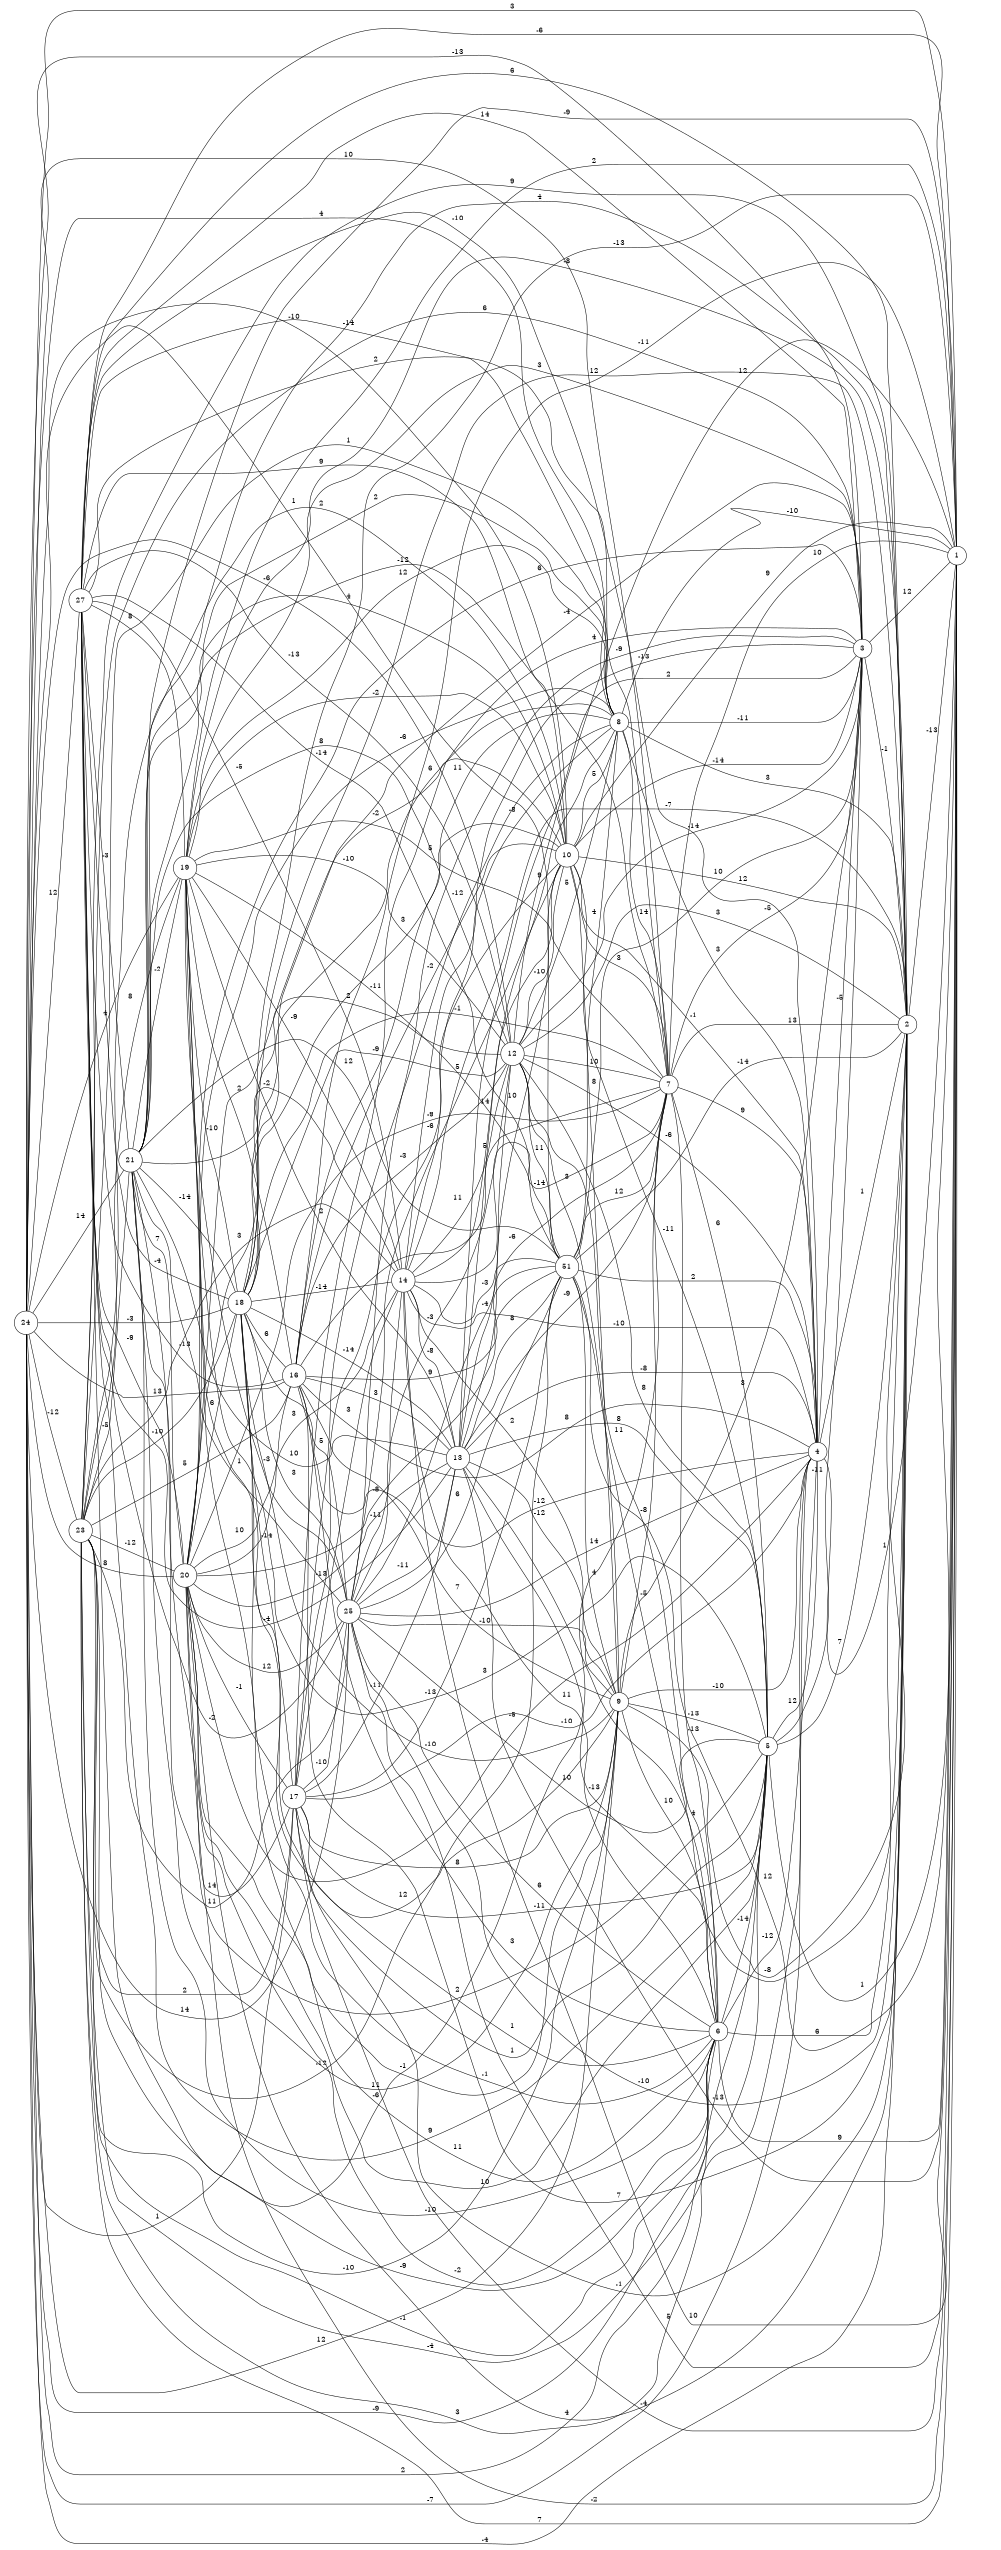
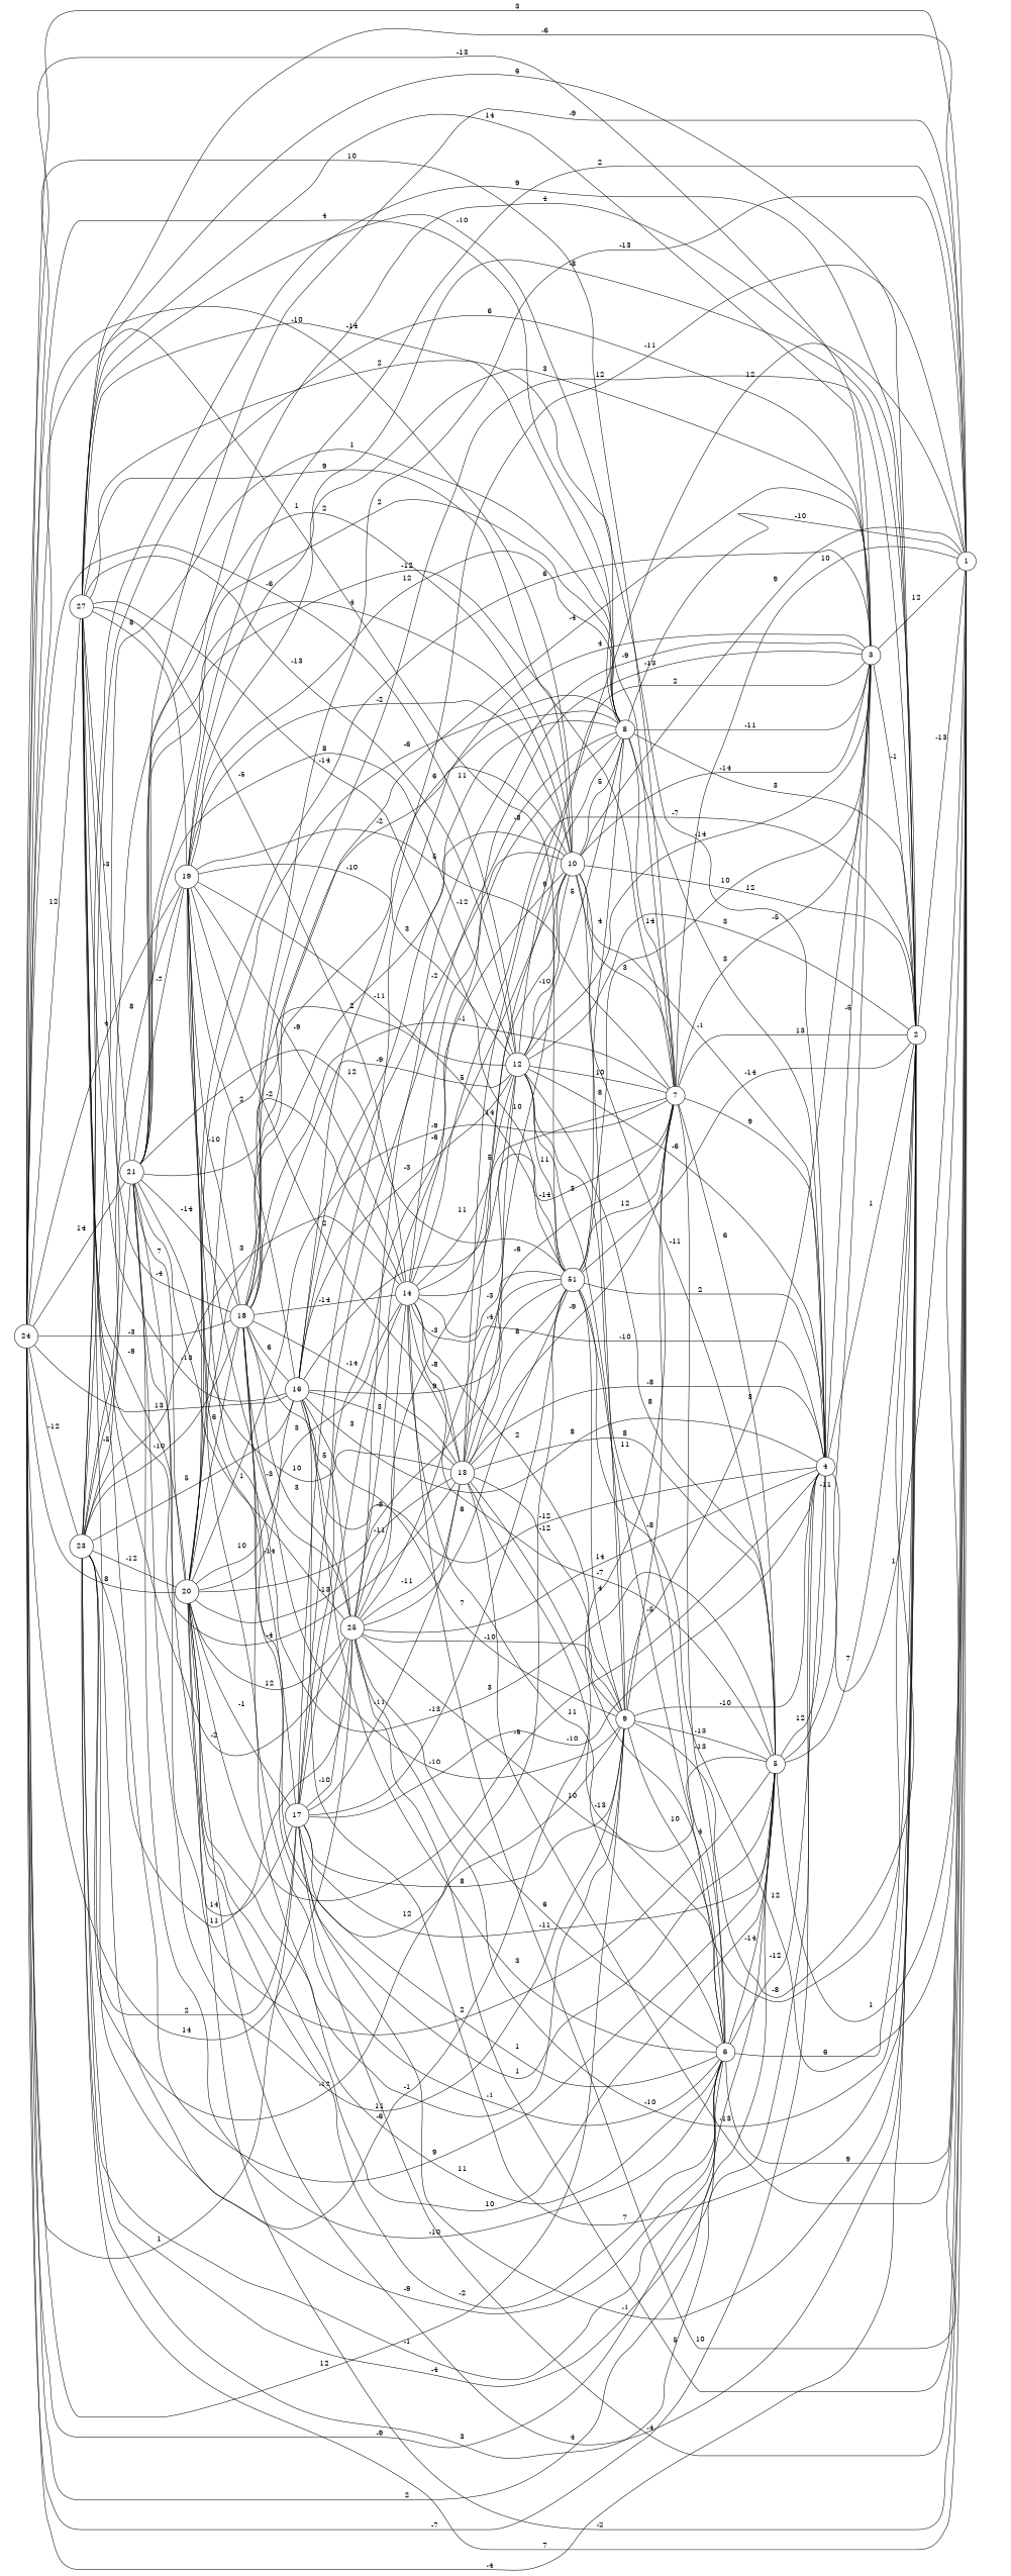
  graph {
    fontname="Helvetica,Arial,sans-serif"
    rankdir=LR
    node [shape=circle]
    24
    1
    2
    3
    4
    5
    6
    7
    8
    9
    10
    n12 [label=51]
    12
    n14 [label=25]
    16
    17
    18
    19
    20
    21
    n21 [label=27]
    23
    14
    13
    24 -- 1 [label=3]
    24 -- 2 [label=-4]
    24 -- 3 [label=-13]
    24 -- 4 [label=-7]
    24 -- 5 [label=2]
    24 -- 6 [label=-9]
    24 -- 7 [label=10]
    24 -- 8 [label=4]
    24 -- 9 [label=12]
    24 -- 10 [label=-10]
    24 -- n12 [label=1]
    24 -- 12 [label=-6]
    24 -- n14 [label=14]
    24 -- 16 [label=13]
    24 -- 17 [label=1]
    24 -- 18 [label=-3]
    24 -- 19 [label=4]
    24 -- 20 [label=8]
    24 -- 21 [label=14]
    24 -- n21 [label=12]
    24 -- 23 [label=-12]
    2 -- 1 [label=-13]
    3 -- 1 [label=12]
    3 -- 2 [label=-1]
    4 -- 1 [label=1]
    4 -- 2 [label=1]
    4 -- 3 [label=-5]
    5 -- 1 [label=1]
    5 -- 2 [label=7]
    5 -- 3 [label=-11]
    5 -- 4 [label=12]
    6 -- 1 [label=9]
    6 -- 2 [label=6]
    6 -- 4 [label=-12]
    6 -- 5 [label=-14]
    7 -- 1 [label=10]
    7 -- 2 [label=13]
    7 -- 3 [label=-5]
    7 -- 4 [label=9]
    7 -- 5 [label=6]
    7 -- 6 [label=-13]
    8 -- 1 [label=-10]
    8 -- 2 [label=3]
    8 -- 3 [label=-11]
    8 -- 4 [label=3]
    8 -- 7 [label=14]
    9 -- 2 [label=-8]
    9 -- 3 [label=3]
    9 -- 4 [label=-10]
    9 -- 5 [label=-13]
    9 -- 6 [label=10]
    9 -- 7 [label=-8]
    10 -- 1 [label=9]
    10 -- 2 [label=12]
    10 -- 3 [label=-14]
    10 -- 4 [label=-1]
    10 -- 5 [label=-11]
    10 -- 7 [label=3]
    10 -- 8 [label=5]
    10 -- 9 [label=8]
    n12 -- 1 [label=12]
    n12 -- 2 [label=-14]
    n12 -- 3 [label=10]
    n12 -- 4 [label=2]
    n12 -- 6 [label=-5]
    n12 -- 7 [label=12]
    n12 -- 8 [label=4]
    n12 -- 9 [label=4]
    12 -- 1 [label=12]
    12 -- 2 [label=3]
    12 -- 3 [label=-14]
    12 -- 4 [label=-6]
    12 -- 5 [label=8]
    12 -- 6 [label=11]
    12 -- 7 [label=10]
    12 -- 8 [label=5]
    12 -- 9 [label=3]
    12 -- 10 [label=-10]
    12 -- n12 [label=11]
    n14 -- 1 [label=5]
    n14 -- 2 [label=-10]
    n14 -- 3 [label=-9]
    n14 -- 4 [label=14]
    n14 -- 5 [label=10]
    n14 -- 6 [label=6]
    n14 -- 7 [label=-6]
    n14 -- 9 [label=-10]
    n14 -- 10 [label=5]
    n14 -- n12 [label=6]
    n14 -- 12 [label=-3]
    n14 -- 14 [label=-11]
    n14 -- 13 [label=-11]
    16 -- 1 [label=-11]
    16 -- 2 [label=7]
    16 -- 4 [label=8]
    16 -- 6 [label=3]
    16 -- 7 [label=5]
    16 -- 8 [label=11]
    16 -- 9 [label=7]
    16 -- 10 [label=-2]
    16 -- n12 [label=9]
    16 -- 12 [label=-3]
    16 -- n14 [label=5]
    16 -- 13 [label=3]
    17 -- 1 [label=-4]
    17 -- 2 [label=-1]
    17 -- 3 [label=4]
    17 -- 4 [label=-10]
    17 -- 5 [label=-11]
    17 -- 6 [label=1]
    17 -- 8 [label=-12]
    17 -- 9 [label=8]
    17 -- 10 [label=-6]
    17 -- n12 [label=-13]
    17 -- n14 [label=-10]
    17 -- 14 [label=3]
    17 -- 13 [label=-11]
    18 -- 1 [label=-13]
    18 -- 2 [label=12]
    18 -- 3 [label=-4]
    18 -- 4 [label=-12]
    18 -- 5 [label=1]
    18 -- 6 [label=-1]
    18 -- 7 [label=-1]
    18 -- 8 [label=6]
    18 -- 9 [label=-10]
    18 -- 10 [label=3]
    18 -- 12 [label=-9]
    18 -- n14 [label=3]
    18 -- 16 [label=6]
    18 -- 17 [label=-14]
    18 -- 14 [label=-14]
    18 -- 13 [label=-14]
    19 -- 1 [label=2]
    19 -- 2 [label=-8]
    19 -- 3 [label=3]
    19 -- 5 [label=3]
    19 -- 6 [label=11]
    19 -- 7 [label=5]
    19 -- 8 [label=12]
    19 -- 9 [label=12]
    19 -- 10 [label=-2]
    19 -- n12 [label=-11]
    19 -- 12 [label=-10]
    19 -- n14 [label=-3]
    19 -- 16 [label=2]
    19 -- 18 [label=-10]
    19 -- 14 [label=-9]
    19 -- 13 [label=2]
    20 -- 1 [label=-2]
    20 -- 2 [label=4]
    20 -- 3 [label=6]
    20 -- 4 [label=-5]
    20 -- 5 [label=10]
    20 -- 6 [label=-2]
    20 -- 7 [label=-9]
    20 -- 8 [label=-6]
    20 -- 9 [label=-1]
    20 -- 10 [label=-2]
    20 -- n12 [label=-8]
    20 -- 12 [label=2]
    20 -- n14 [label=12]
    20 -- 16 [label=10]
    20 -- 17 [label=-1]
    20 -- 18 [label=6]
    20 -- 14 [label=3]
    20 -- 13 [label=-13]
    21 -- 1 [label=-9]
    21 -- 2 [label=4]
    21 -- 5 [label=2]
    21 -- 6 [label=-10]
    21 -- 7 [label=-12]
    21 -- 8 [label=2]
    21 -- 9 [label=11]
    21 -- 10 [label=4]
    21 -- n12 [label=12]
    21 -- 12 [label=8]
    21 -- n14 [label=1]
    21 -- 17 [label=14]
    21 -- 18 [label=-14]
    21 -- 19 [label=-2]
    21 -- 20 [label=7]
    21 -- 14 [label=-2]
    21 -- 13 [label=10]
    n21 -- 1 [label=-6]
    n21 -- 2 [label=6]
    n21 -- 3 [label=14]
    n21 -- 4 [label=-10]
    n21 -- 5 [label=9]
    n21 -- 6 [label=-9]
    n21 -- 7 [label=2]
    n21 -- 8 [label=-14]
    n21 -- 10 [label=9]
    n21 -- n12 [label=-14]
    n21 -- 12 [label=-13]
    n21 -- n14 [label=-2]
    n21 -- 16 [label=-13]
    n21 -- 18 [label=-4]
    n21 -- 19 [label=8]
    n21 -- 20 [label=-9]
    n21 -- 21 [label=-3]
    n21 -- 14 [label=-5]
    n21 -- 13 [label=-4]
    23 -- 1 [label=7]
    23 -- 2 [label=9]
    23 -- 3 [label=6]
    23 -- 4 [label=3]
    23 -- 5 [label=-4]
    23 -- 6 [label=-1]
    23 -- 7 [label=-6]
    23 -- 8 [label=1]
-   23 -- 9 [label=-10]
    23 -- 10 [label=2]
    23 -- n12 [label=-12]
    23 -- n14 [label=11]
    23 -- 16 [label=5]
    23 -- 17 [label=2]
    23 -- 18 [label=-10]
    23 -- 19 [label=8]
    23 -- 20 [label=-12]
    23 -- 21 [label=-5]
    23 -- 14 [label=3]
    14 -- 1 [label=10]
    14 -- 2 [label=-7]
    14 -- 3 [label=-13]
    14 -- 4 [label=-10]
+   14 -- 5 [label=-7]
    14 -- 6 [label=11]
    14 -- 7 [label=-14]
    14 -- 8 [label=-8]
    14 -- 9 [label=2]
    14 -- 10 [label=14]
    14 -- n12 [label=-3]
    14 -- 12 [label=11]
    14 -- 13 [label=-8]
    13 -- 1 [label=-13]
    13 -- 2 [label=4]
    13 -- 3 [label=2]
    13 -- 4 [label=-8]
    13 -- 5 [label=8]
    13 -- 6 [label=-13]
    13 -- 7 [label=-9]
    13 -- 8 [label=9]
    13 -- 9 [label=-12]
    13 -- 10 [label=10]
    13 -- n12 [label=8]
    13 -- 12 [label=-4]
  }
